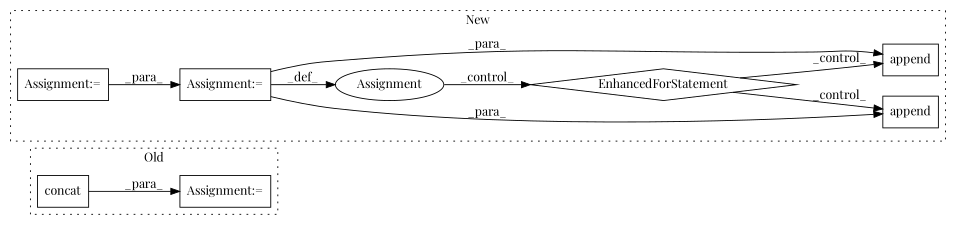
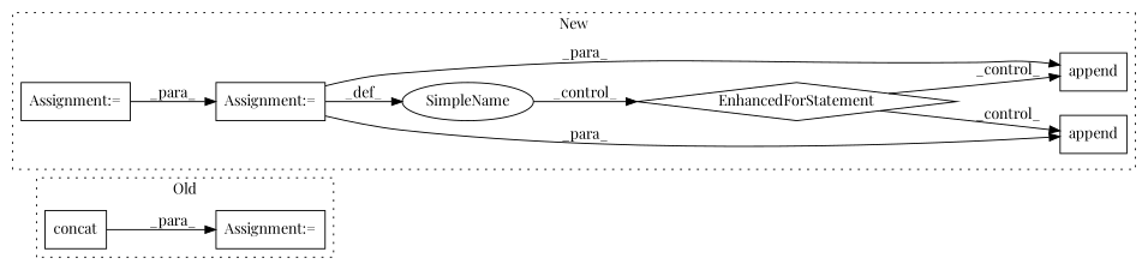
  digraph {
    fontname="Playfair Display"
    rankdir=LR
    node [a=32 fontname="Playfair Display" l="7,1" s="10682,10776" shape=box]
    edge [fontname="Playfair Display"]
    n1 [label=concat s="12497,12638"]
    n2 [a=7 l=1 label="Assignment:=" s=12489]
    n3 [label=append s="10939,10964"]
    n4 [a=7 l="57,2" label="Assignment:="]
    n5 [a=70 l="57,2" label=EnhancedForStatement shape=diamond]
-   n6 [a=42 l=4 label=Assignment s=10755 shape=ellipse]
+   n6 [a=42 l=4 label=SimpleName s=10755 shape=ellipse]
    n7 [label=append s="11066,11088"]
    n8 [a=7 l=1 label="Assignment:=" s=10419]
    subgraph cluster_1 {
      label=Old
      style=dotted
      n1
      n2
    }
    subgraph cluster_2 {
      label=New
      style=dotted
      n3
      n4
      n5
      n6
      n7
      n8
    }
    n1 -> n2 [label=_para_]
    n4 -> n3 [label=_para_]
    n4 -> n6 [label=_def_]
    n4 -> n7 [label=_para_]
    n5 -> n3 [label=_control_]
    n5 -> n7 [label=_control_]
    n6 -> n5 [label=_control_]
    n8 -> n4 [label=_para_]
  }
